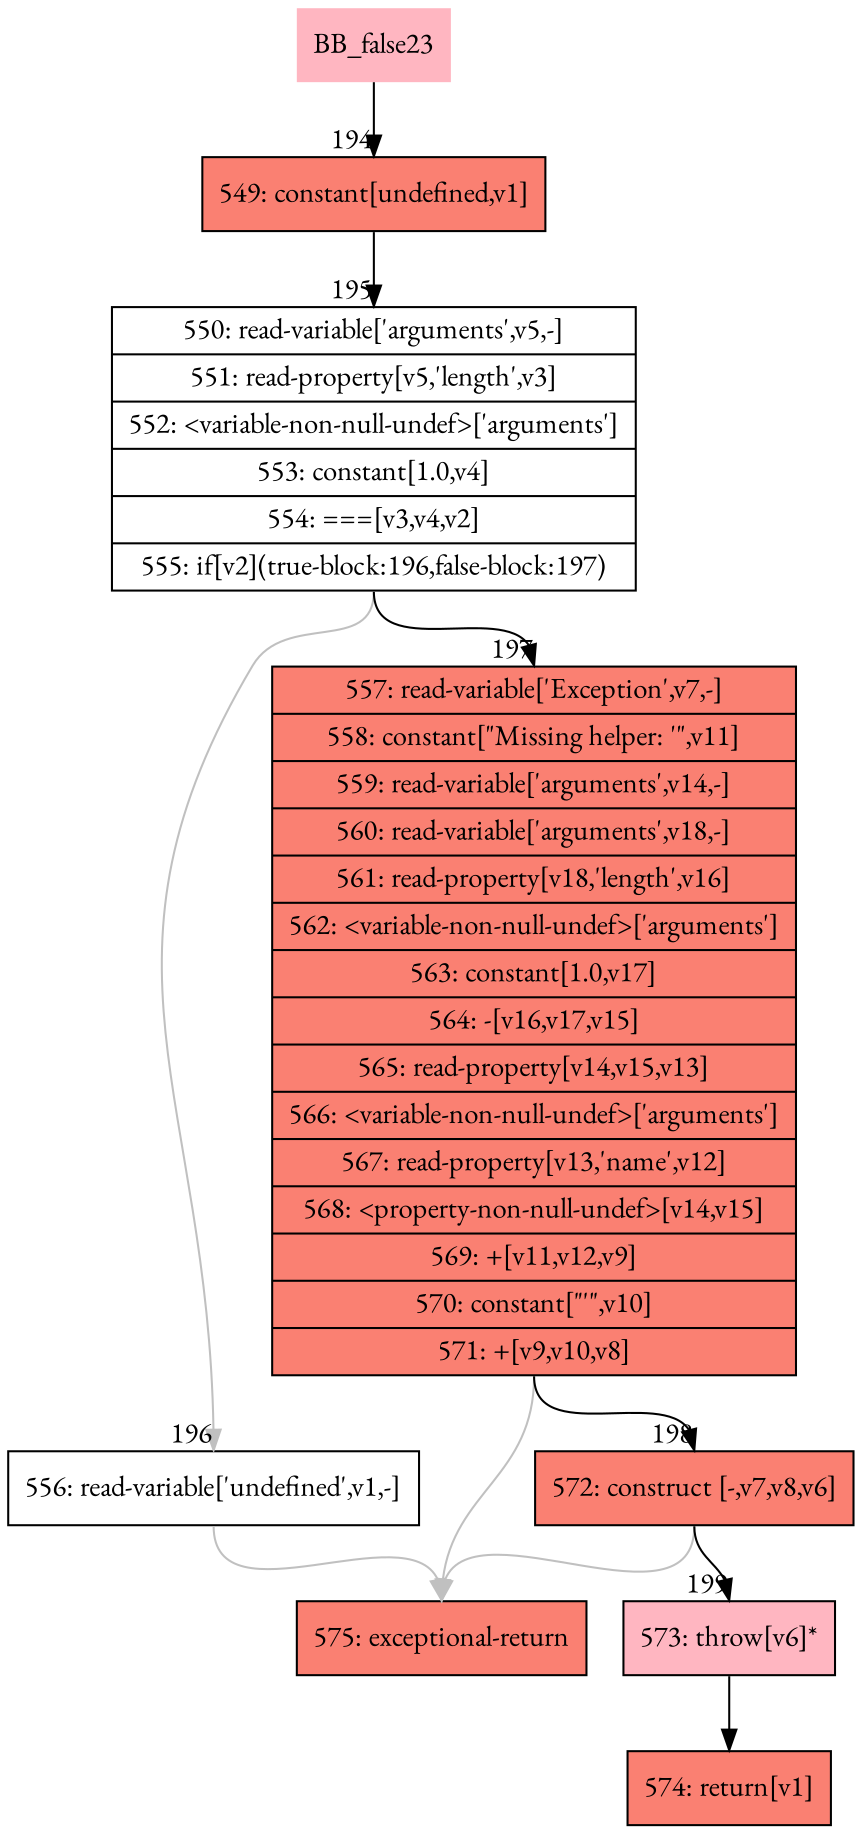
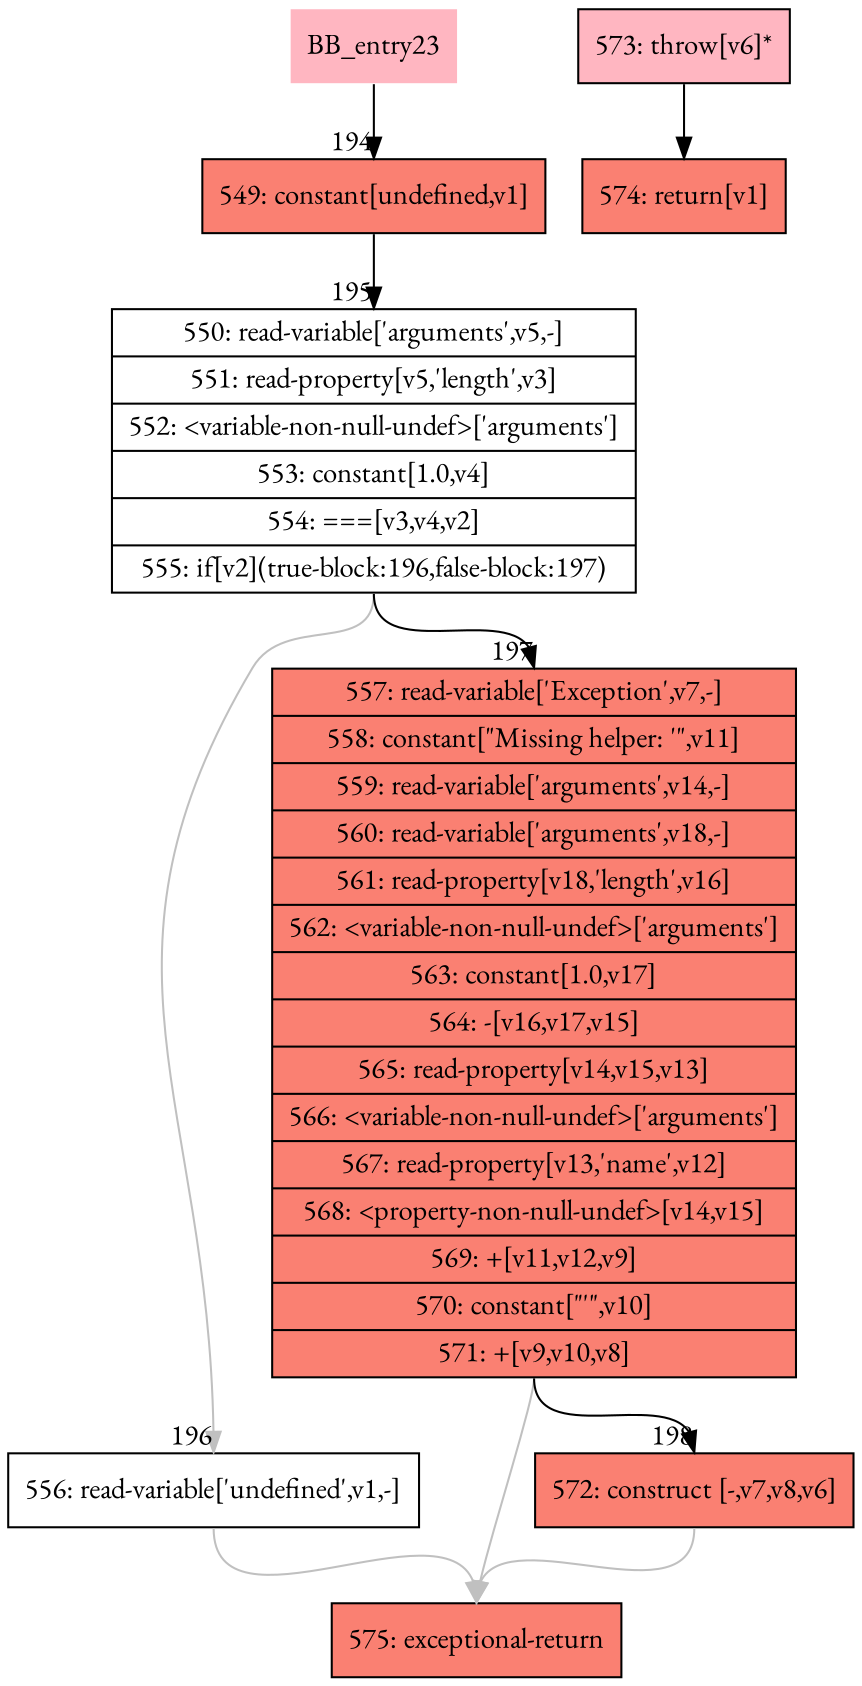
  digraph {
    fontname="EB Garamond"
    rankdir=TD
    node [fillcolor=salmon fontname="EB Garamond" shape=record style=filled]
    edge [fontname="EB Garamond" headport=n tailport=s]
-   BB_entry23 [fillcolor=lightpink shape=none label=BB_false23]
+   BB_entry23 [fillcolor=lightpink shape=none]
    n2 [label="{549: constant[undefined,v1]}"]
    n3 [fillcolor=white label="{550: read-variable['arguments',v5,-]|551: read-property[v5,'length',v3]|552: \<variable-non-null-undef\>['arguments']|553: constant[1.0,v4]|554: ===[v3,v4,v2]|555: if[v2](true-block:196,false-block:197)}"]
    n4 [fillcolor=white label="{556: read-variable['undefined',v1,-]}"]
    n5 [label="{557: read-variable['Exception',v7,-]|558: constant[\"Missing helper: '\",v11]|559: read-variable['arguments',v14,-]|560: read-variable['arguments',v18,-]|561: read-property[v18,'length',v16]|562: \<variable-non-null-undef\>['arguments']|563: constant[1.0,v17]|564: -[v16,v17,v15]|565: read-property[v14,v15,v13]|566: \<variable-non-null-undef\>['arguments']|567: read-property[v13,'name',v12]|568: \<property-non-null-undef\>[v14,v15]|569: +[v11,v12,v9]|570: constant[\"'\",v10]|571: +[v9,v10,v8]}"]
    n6 [label="{575: exceptional-return}"]
    n7 [label="{572: construct [-,v7,v8,v6]}"]
    n8 [label="{574: return[v1]}"]
    n9 [fillcolor=lightpink label="{573: throw[v6]*}"]
    BB_entry23 -> n2 [headlabel="    194"]
    n2 -> n3 [headlabel="      195"]
    n3 -> n4 [color=gray headlabel="      196"]
    n3 -> n5 [headlabel="      197"]
    n4 -> n6 [color=gray]
    n5 -> n6 [color=gray]
    n5 -> n7 [headlabel="      198"]
    n7 -> n6 [color=gray]
-   n7 -> n9 [headlabel="      199"]
    n9 -> n8
  }
